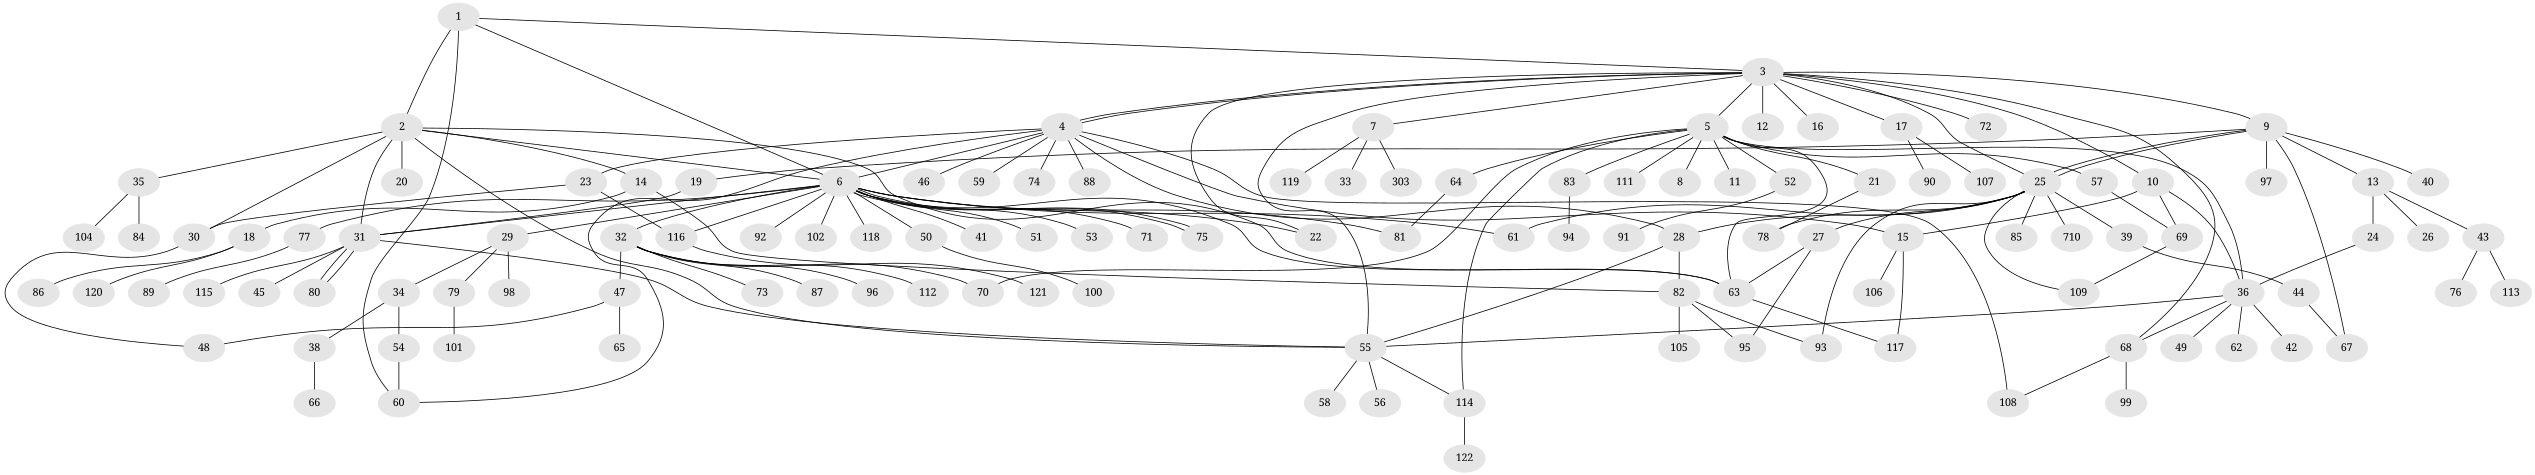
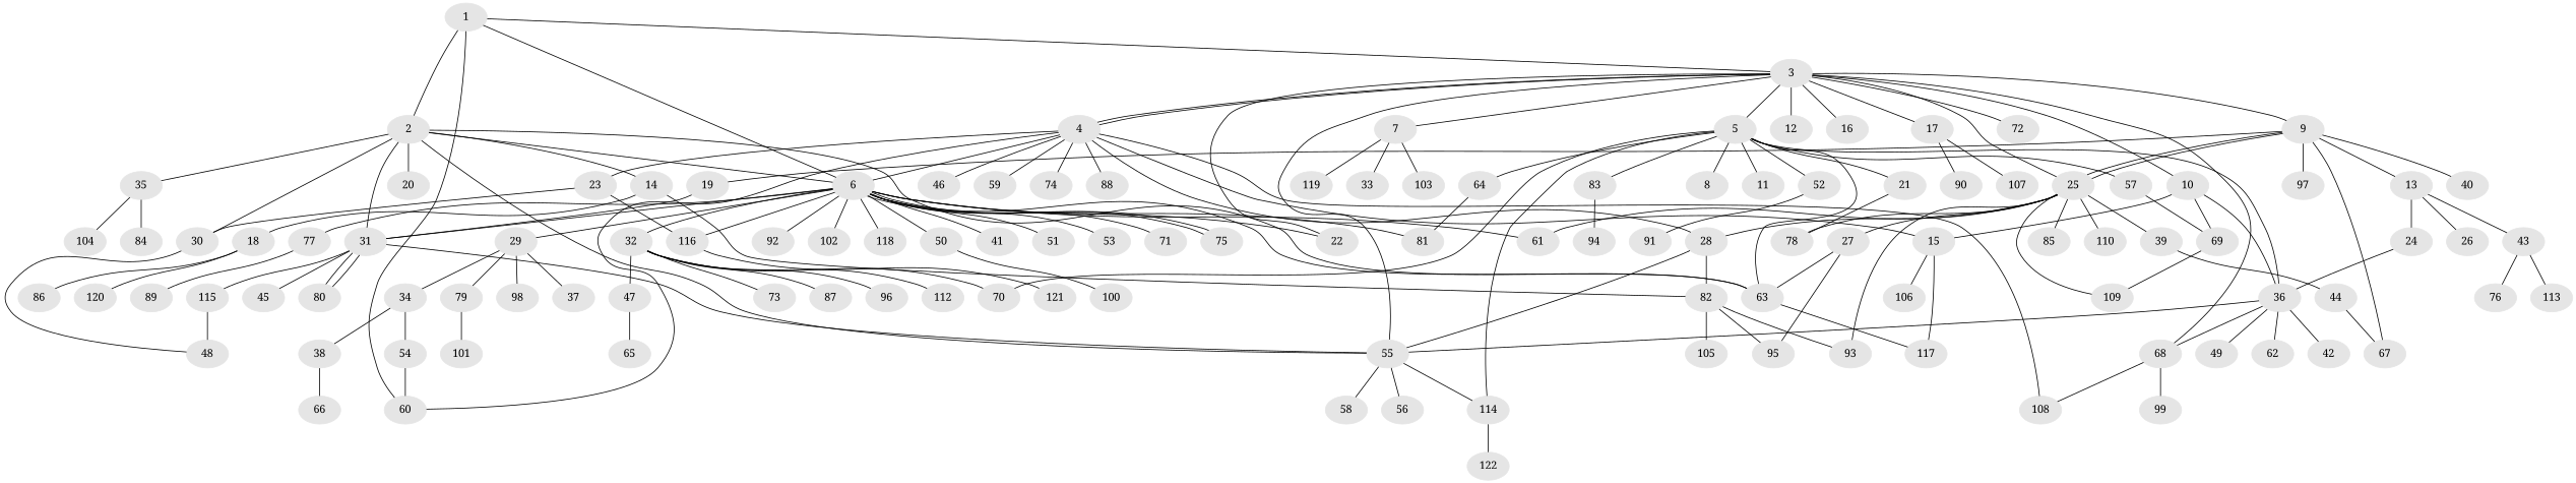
  graph {
    fontname="Noto Serif"
    node [color=gray90 fontname="Noto Serif" style=filled]
    edge [fontname="Noto Serif"]
    1
    2
    3
    6
    60
    14
    20
    30
    31
    35
    55
    63
    4
    5
    7
    9
    10
    12
    16
    17
    22
    25
    68
    72
    29
    32
    41
    50
    51
    53
    61
    71
    75
    77
    81
    92
    102
    116
    118
    18
    82
    48
    45
    80
    115
    84
    104
    114
    56
    58
    117
    15
    23
    28
    46
    59
    74
    88
    108
    8
    11
    21
    36
    52
    57
    64
    70
    83
-   111
    33
-   103 [label=303]
+   103
    119
    13
    19
    40
    67
    97
    69
    90
    107
    78
    27
    39
    85
    93
    109
-   110 [label=710]
+   110
    99
    106
    42
    49
    62
    91
    94
    122
    34
+   37
    79
    98
    47
    73
    87
    96
    112
    100
    89
    121
    24
    26
    43
    76
    113
    86
    120
    95
    105
    44
    38
    54
    101
    65
    66
    1 -- 2
    1 -- 3
    1 -- 6
    1 -- 60
    2 -- 6
    2 -- 14
    2 -- 20
    2 -- 30
    2 -- 31
    2 -- 35
    2 -- 55
    2 -- 63
    3 -- 55
    3 -- 4
    3 -- 4
    3 -- 5
    3 -- 7
    3 -- 9
    3 -- 10
    3 -- 12
    3 -- 16
    3 -- 17
    3 -- 22
    3 -- 25
    3 -- 68
    3 -- 72
    6 -- 31
    6 -- 63
    6 -- 22
    6 -- 29
    6 -- 32
    6 -- 41
    6 -- 50
    6 -- 51
    6 -- 53
    6 -- 61
    6 -- 71
    6 -- 75
    6 -- 75
    6 -- 77
    6 -- 81
    6 -- 92
    6 -- 102
    6 -- 116
    6 -- 118
    14 -- 18
    14 -- 82
    30 -- 48
    31 -- 55
    31 -- 45
    31 -- 80
    31 -- 80
    31 -- 115
    35 -- 84
    35 -- 104
    55 -- 114
    55 -- 56
    55 -- 58
    63 -- 117
    4 -- 6
    4 -- 60
    4 -- 15
    4 -- 23
    4 -- 28
    4 -- 46
    4 -- 59
    4 -- 74
    4 -- 88
    4 -- 108
    5 -- 63
    5 -- 114
    5 -- 8
    5 -- 11
    5 -- 21
    5 -- 36
    5 -- 52
    5 -- 57
    5 -- 64
    5 -- 70
    5 -- 83
-   5 -- 111
    7 -- 33
    7 -- 103
    7 -- 119
    9 -- 25
    9 -- 25
    9 -- 13
    9 -- 19
    9 -- 40
    9 -- 67
    9 -- 97
    10 -- 15
    10 -- 36
    10 -- 69
    17 -- 90
    17 -- 107
    25 -- 61
    25 -- 28
    25 -- 78
    25 -- 27
    25 -- 39
    25 -- 85
    25 -- 93
    25 -- 109
    25 -- 110
    68 -- 108
    68 -- 99
    29 -- 34
+   29 -- 37
    29 -- 79
    29 -- 98
    32 -- 70
    32 -- 47
    32 -- 73
    32 -- 87
    32 -- 96
    32 -- 112
    50 -- 100
    77 -- 89
    116 -- 121
    18 -- 86
    18 -- 120
    82 -- 93
    82 -- 95
    82 -- 105
    114 -- 122
    15 -- 117
    15 -- 106
    23 -- 30
    23 -- 116
    28 -- 55
    28 -- 82
    21 -- 78
    36 -- 55
    36 -- 68
    36 -- 42
    36 -- 49
    36 -- 62
    52 -- 91
    57 -- 69
    64 -- 81
    83 -- 94
    13 -- 24
    13 -- 26
    13 -- 43
    19 -- 31
    69 -- 109
    27 -- 63
    27 -- 95
    39 -- 44
    34 -- 38
    34 -- 54
    79 -- 101
-   47 -- 48
+   115 -- 48
    47 -- 65
    24 -- 36
    43 -- 76
    43 -- 113
    44 -- 67
    38 -- 66
    54 -- 60
  }
